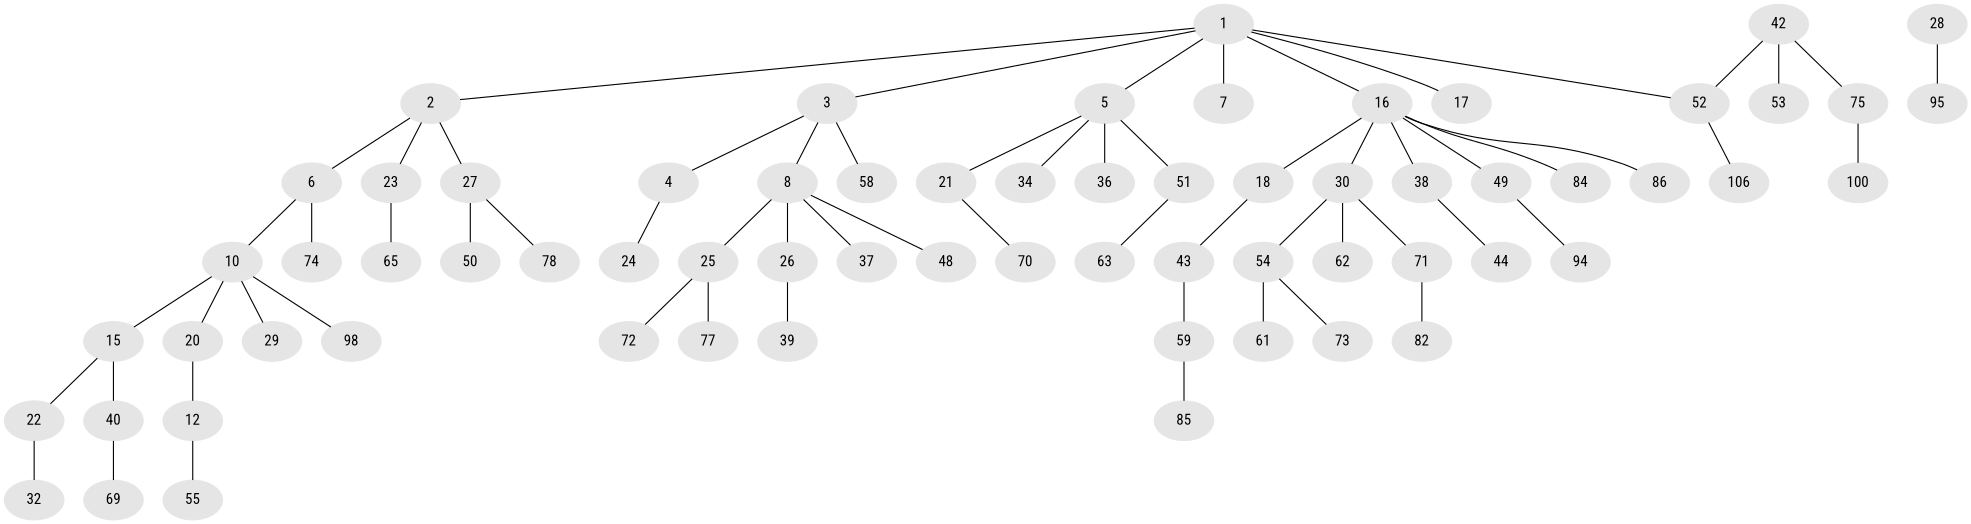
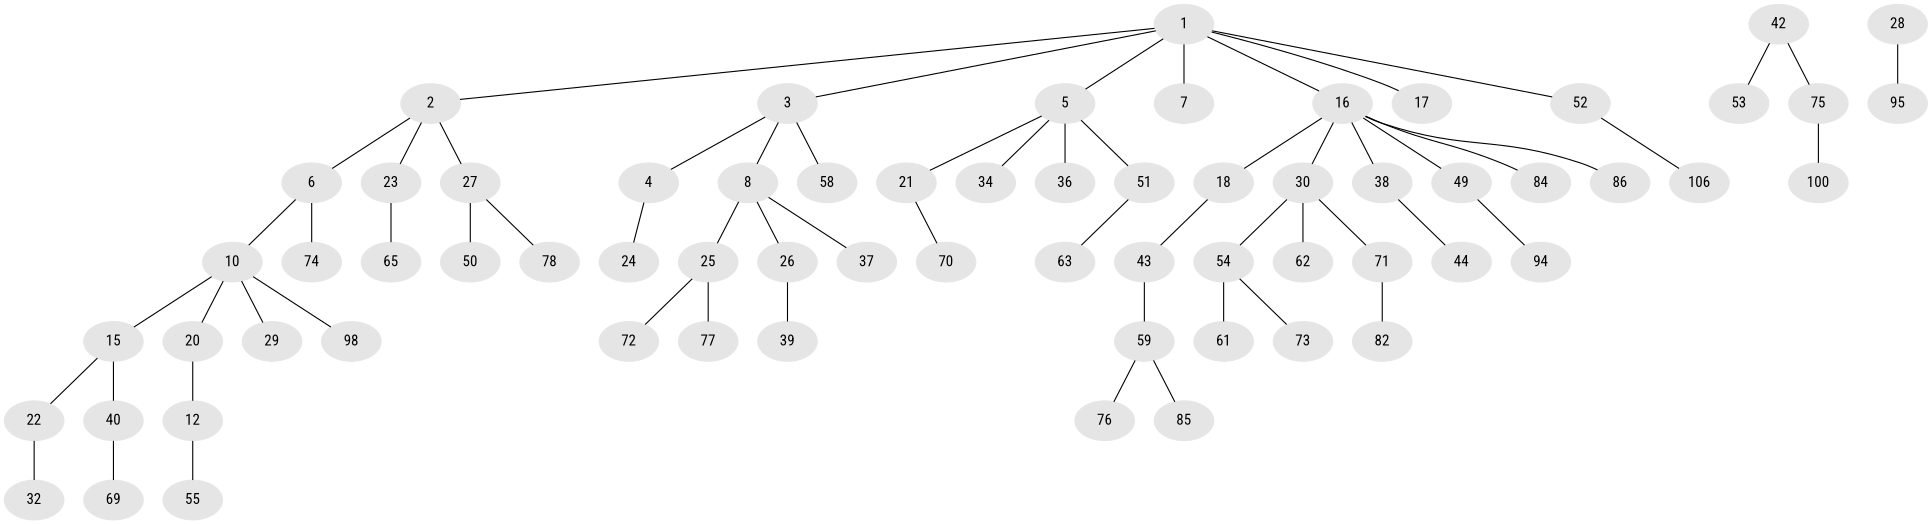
  graph {
    fontname="Roboto Condensed"
    node [color=gray90 fontname="Roboto Condensed" style=filled]
    edge [fontname="Roboto Condensed"]
    1 [super="+35"]
    2 [super="+13"]
    3 [super="+41"]
    5 [super="+9"]
    7
    16 [super="+19"]
    17
    52 [super="+60"]
    6 [super="+47"]
    23 [super="+64"]
    27 [super="+92"]
    4
    8 [super="+14"]
    58 [super="+103"]
    21 [super="+83"]
    34
    36 [super="+68"]
    51
    18 [super="+33"]
    30 [super="+46"]
    38
    49
    84
    86
    42 [super="+45"]
    53
    75 [super="+89"]
    10 [super="+11"]
    74
    65
    50
    78 [super="+79"]
    28 [super="+93"]
    95
    24 [super="+87"]
    25 [super="+67"]
    26 [super="+57"]
    37
-   48
    70
    63
    15
    20
    29 [super="+101"]
    98
    72
    77
    39
    12 [super="+56"]
    55
    22 [super="+31"]
    40 [super="+96"]
    32
    69
    43 [super="+99"]
    54 [super="+66"]
    62 [super="+90"]
    71 [super="+80"]
    44 [super="+91"]
    94
    59
    61
    73
    82
    n65 [label=106]
    100
+   76
    85 [super="+97"]
    1 -- 2
    1 -- 3
    1 -- 5
    1 -- 7
    1 -- 16
    1 -- 17
    1 -- 52
    2 -- 6
    2 -- 23
    2 -- 27
    3 -- 4
    3 -- 8
    3 -- 58
    5 -- 21
    5 -- 34
    5 -- 36
    5 -- 51
    16 -- 18
    16 -- 30
    16 -- 38
    16 -- 49
    16 -- 84
    16 -- 86
    52 -- n65
    6 -- 10
    6 -- 74
    23 -- 65
    27 -- 50
    27 -- 78
    4 -- 24
    8 -- 25
    8 -- 26
    8 -- 37
-   8 -- 48
    21 -- 70
    51 -- 63
    18 -- 43
    30 -- 54
    30 -- 62
    30 -- 71
    38 -- 44
    49 -- 94
-   42 -- 52
    42 -- 53
    42 -- 75
    75 -- 100
    10 -- 15
    10 -- 20
    10 -- 29
    10 -- 98
    28 -- 95
    25 -- 72
    25 -- 77
    26 -- 39
    15 -- 22
    15 -- 40
    20 -- 12
    12 -- 55
    22 -- 32
    40 -- 69
    43 -- 59
    54 -- 61
    54 -- 73
    71 -- 82
+   59 -- 76
    59 -- 85
  }
